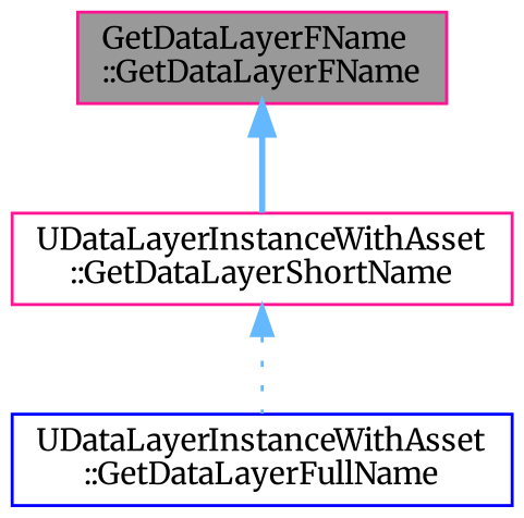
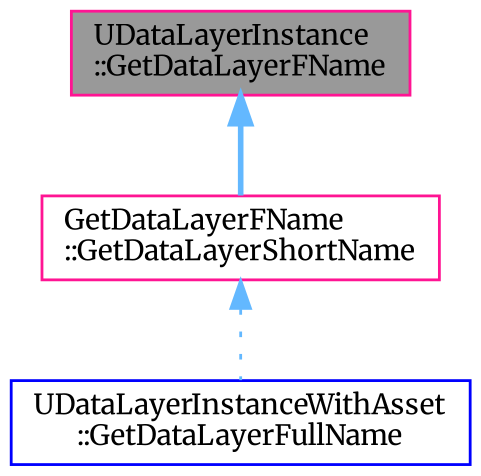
  digraph {
    fontname=Merriweather
    rankdir=TB
    node [color=deeppink fillcolor=white fontname=Merriweather fontsize=10 shape=box style=filled]
    edge [color=steelblue1 dir=back fontname=Merriweather fontsize=10 labelfontname=Helvetica labelfontsize=10]
-   n1 [fillcolor=grey60 fontcolor=black height=0.2 label="GetDataLayerFName\l::GetDataLayerFName" width=0.4]
-   n2 [height=0.2 label="UDataLayerInstanceWithAsset\l::GetDataLayerShortName" width=0.4]
+   n1 [fillcolor=grey60 fontcolor=black height=0.2 label="UDataLayerInstance\l::GetDataLayerFName" width=0.4]
+   n2 [height=0.2 label="GetDataLayerFName\l::GetDataLayerShortName" width=0.4]
    n3 [color=blue height=0.2 label="UDataLayerInstanceWithAsset\l::GetDataLayerFullName" width=0.4]
    n1 -> n2 [style=bold]
    n2 -> n3 [style=dotted]
  }
